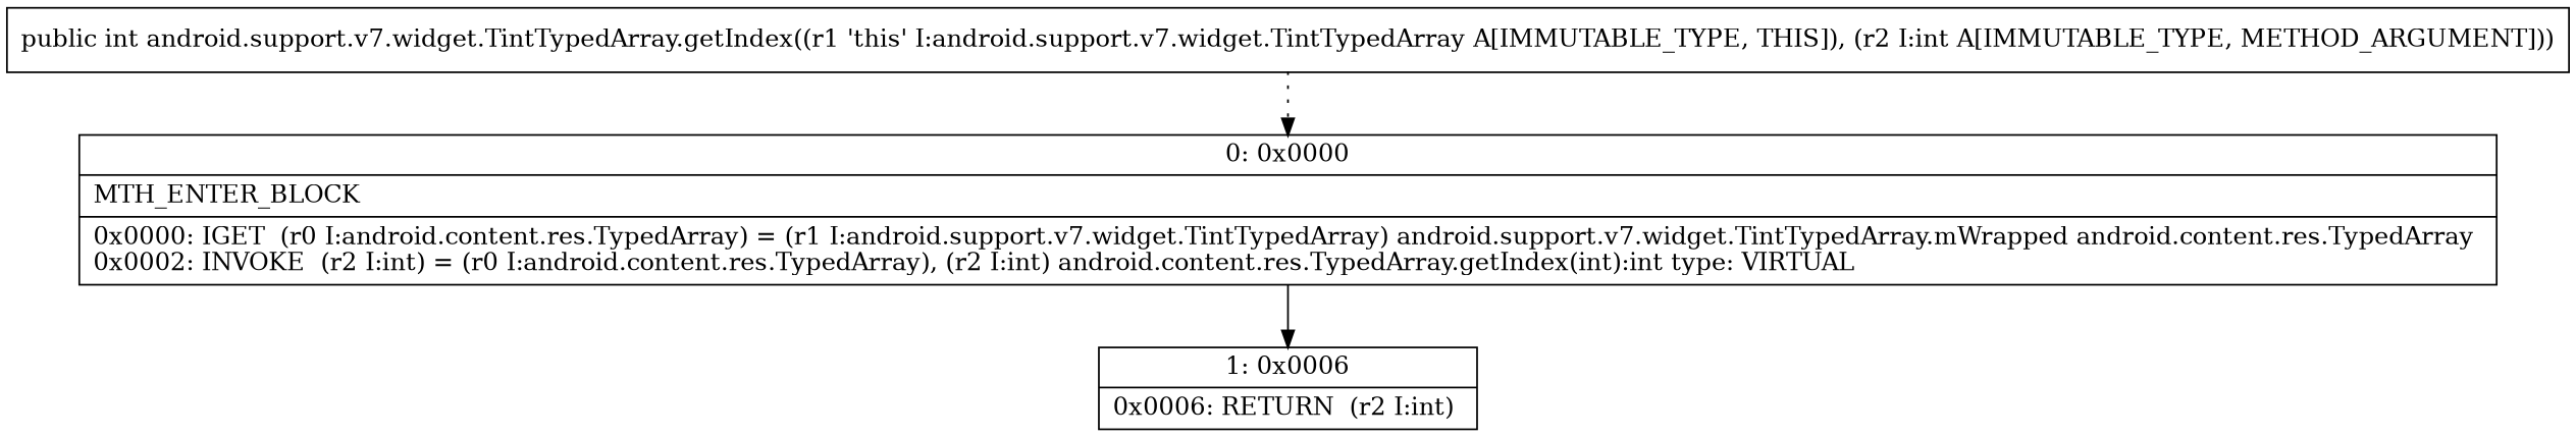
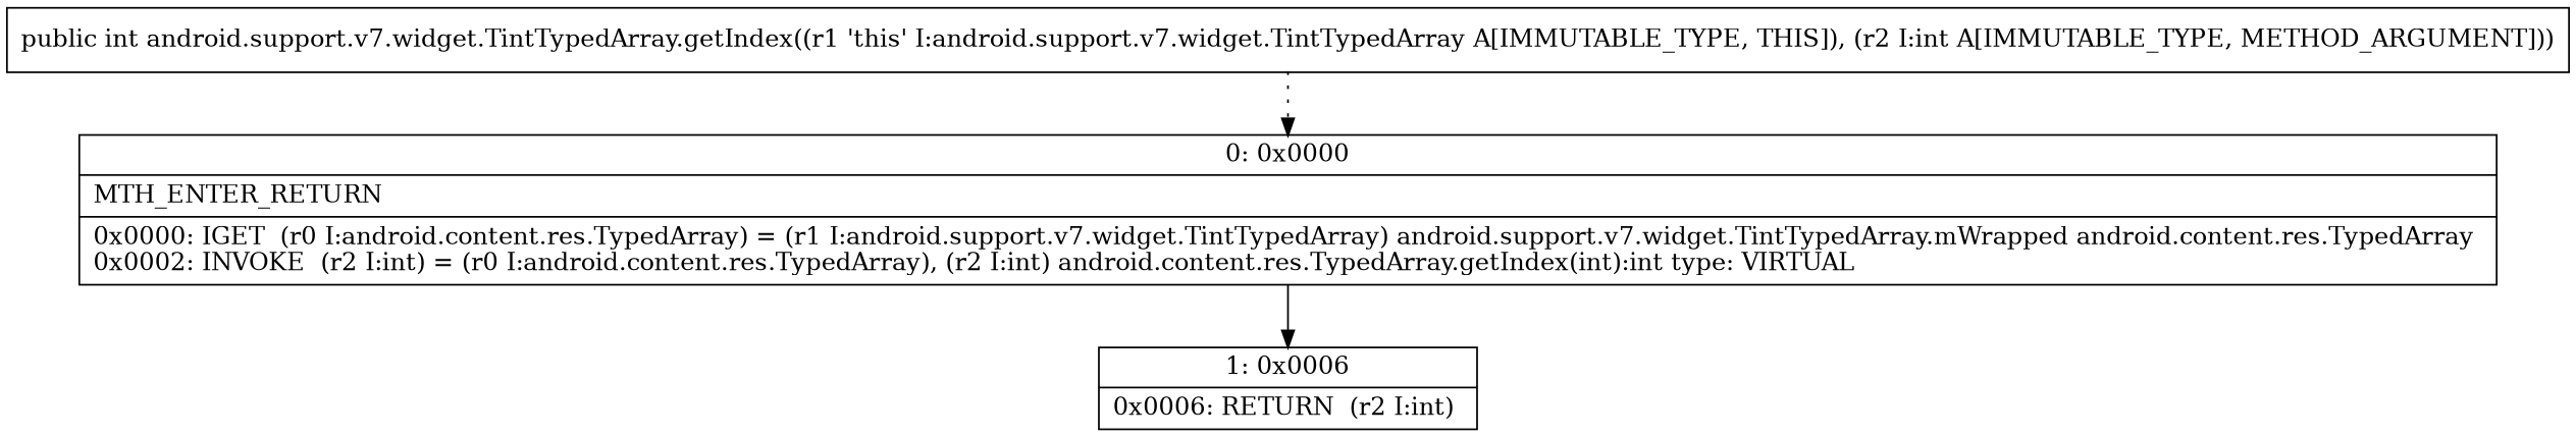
  digraph {
    node [shape=record]
-   n1 [label="{0\:\ 0x0000|MTH_ENTER_BLOCK\l|0x0000: IGET  (r0 I:android.content.res.TypedArray) = (r1 I:android.support.v7.widget.TintTypedArray) android.support.v7.widget.TintTypedArray.mWrapped android.content.res.TypedArray \l0x0002: INVOKE  (r2 I:int) = (r0 I:android.content.res.TypedArray), (r2 I:int) android.content.res.TypedArray.getIndex(int):int type: VIRTUAL \l}"]
+   n1 [label="{0\:\ 0x0000|MTH_ENTER_RETURN\l|0x0000: IGET  (r0 I:android.content.res.TypedArray) = (r1 I:android.support.v7.widget.TintTypedArray) android.support.v7.widget.TintTypedArray.mWrapped android.content.res.TypedArray \l0x0002: INVOKE  (r2 I:int) = (r0 I:android.content.res.TypedArray), (r2 I:int) android.content.res.TypedArray.getIndex(int):int type: VIRTUAL \l}"]
    n2 [label="{1\:\ 0x0006|0x0006: RETURN  (r2 I:int) \l}"]
    n3 [label="{public int android.support.v7.widget.TintTypedArray.getIndex((r1 'this' I:android.support.v7.widget.TintTypedArray A[IMMUTABLE_TYPE, THIS]), (r2 I:int A[IMMUTABLE_TYPE, METHOD_ARGUMENT])) }"]
    n1 -> n2 [style=solid]
    n3 -> n1 [style=dotted]
  }
